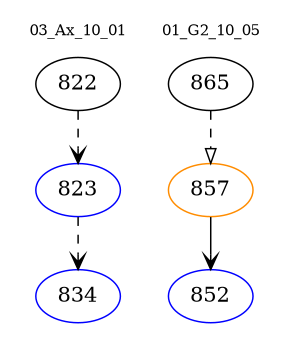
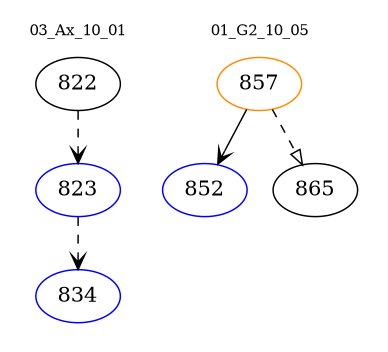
  digraph {
    node [color=blue]
    edge [arrowhead=vee color=black style=dashed]
    n1 [label=823]
    n2 [color=black label=822]
    n3 [label=834]
    n4 [color=darkorange label=857]
    n5 [label=852]
    n6 [color=black label=865]
    subgraph cluster_1 {
      color=white
      fontsize=10
      label="03_Ax_10_01"
      n1
      n2
      n3
    }
    subgraph cluster_2 {
      color=white
      fontsize=10
      label="01_G2_10_05"
      n4
      n5
      n6
    }
    n1 -> n3
    n2 -> n1
    n4 -> n5 [style=solid]
-   n6 -> n4 [arrowhead=onormal]
+   n4 -> n6 [arrowhead=onormal]
  }
